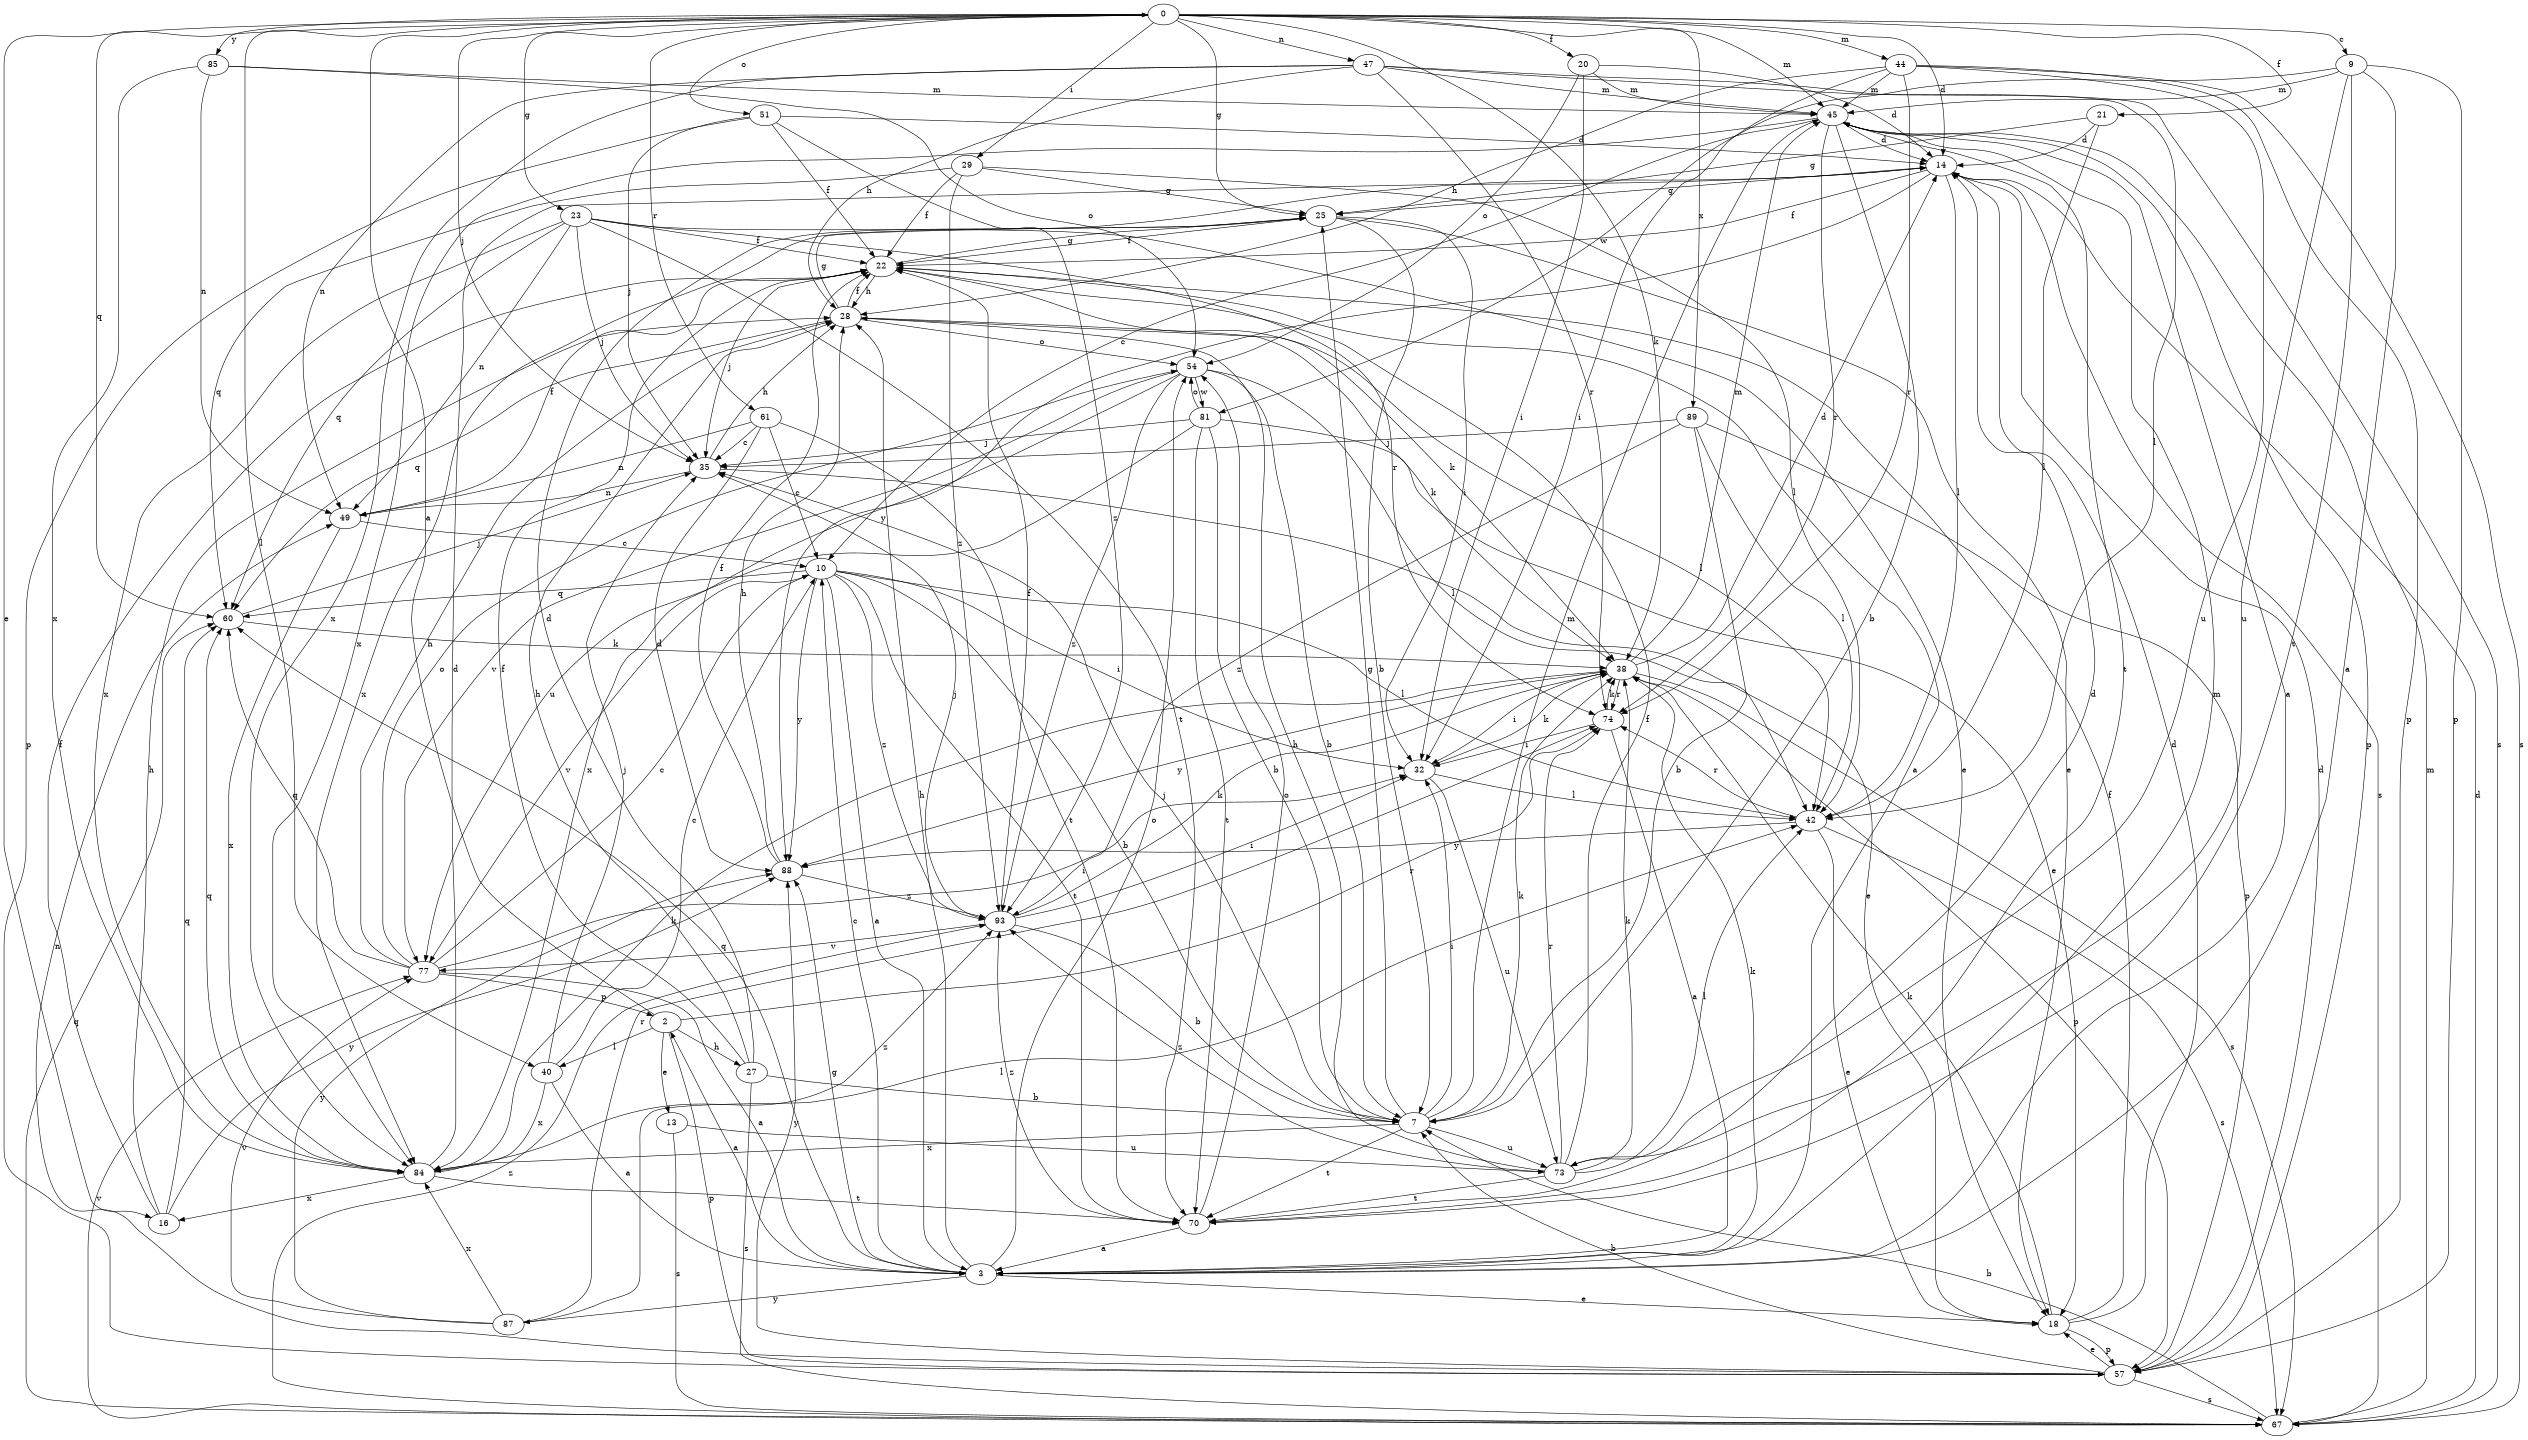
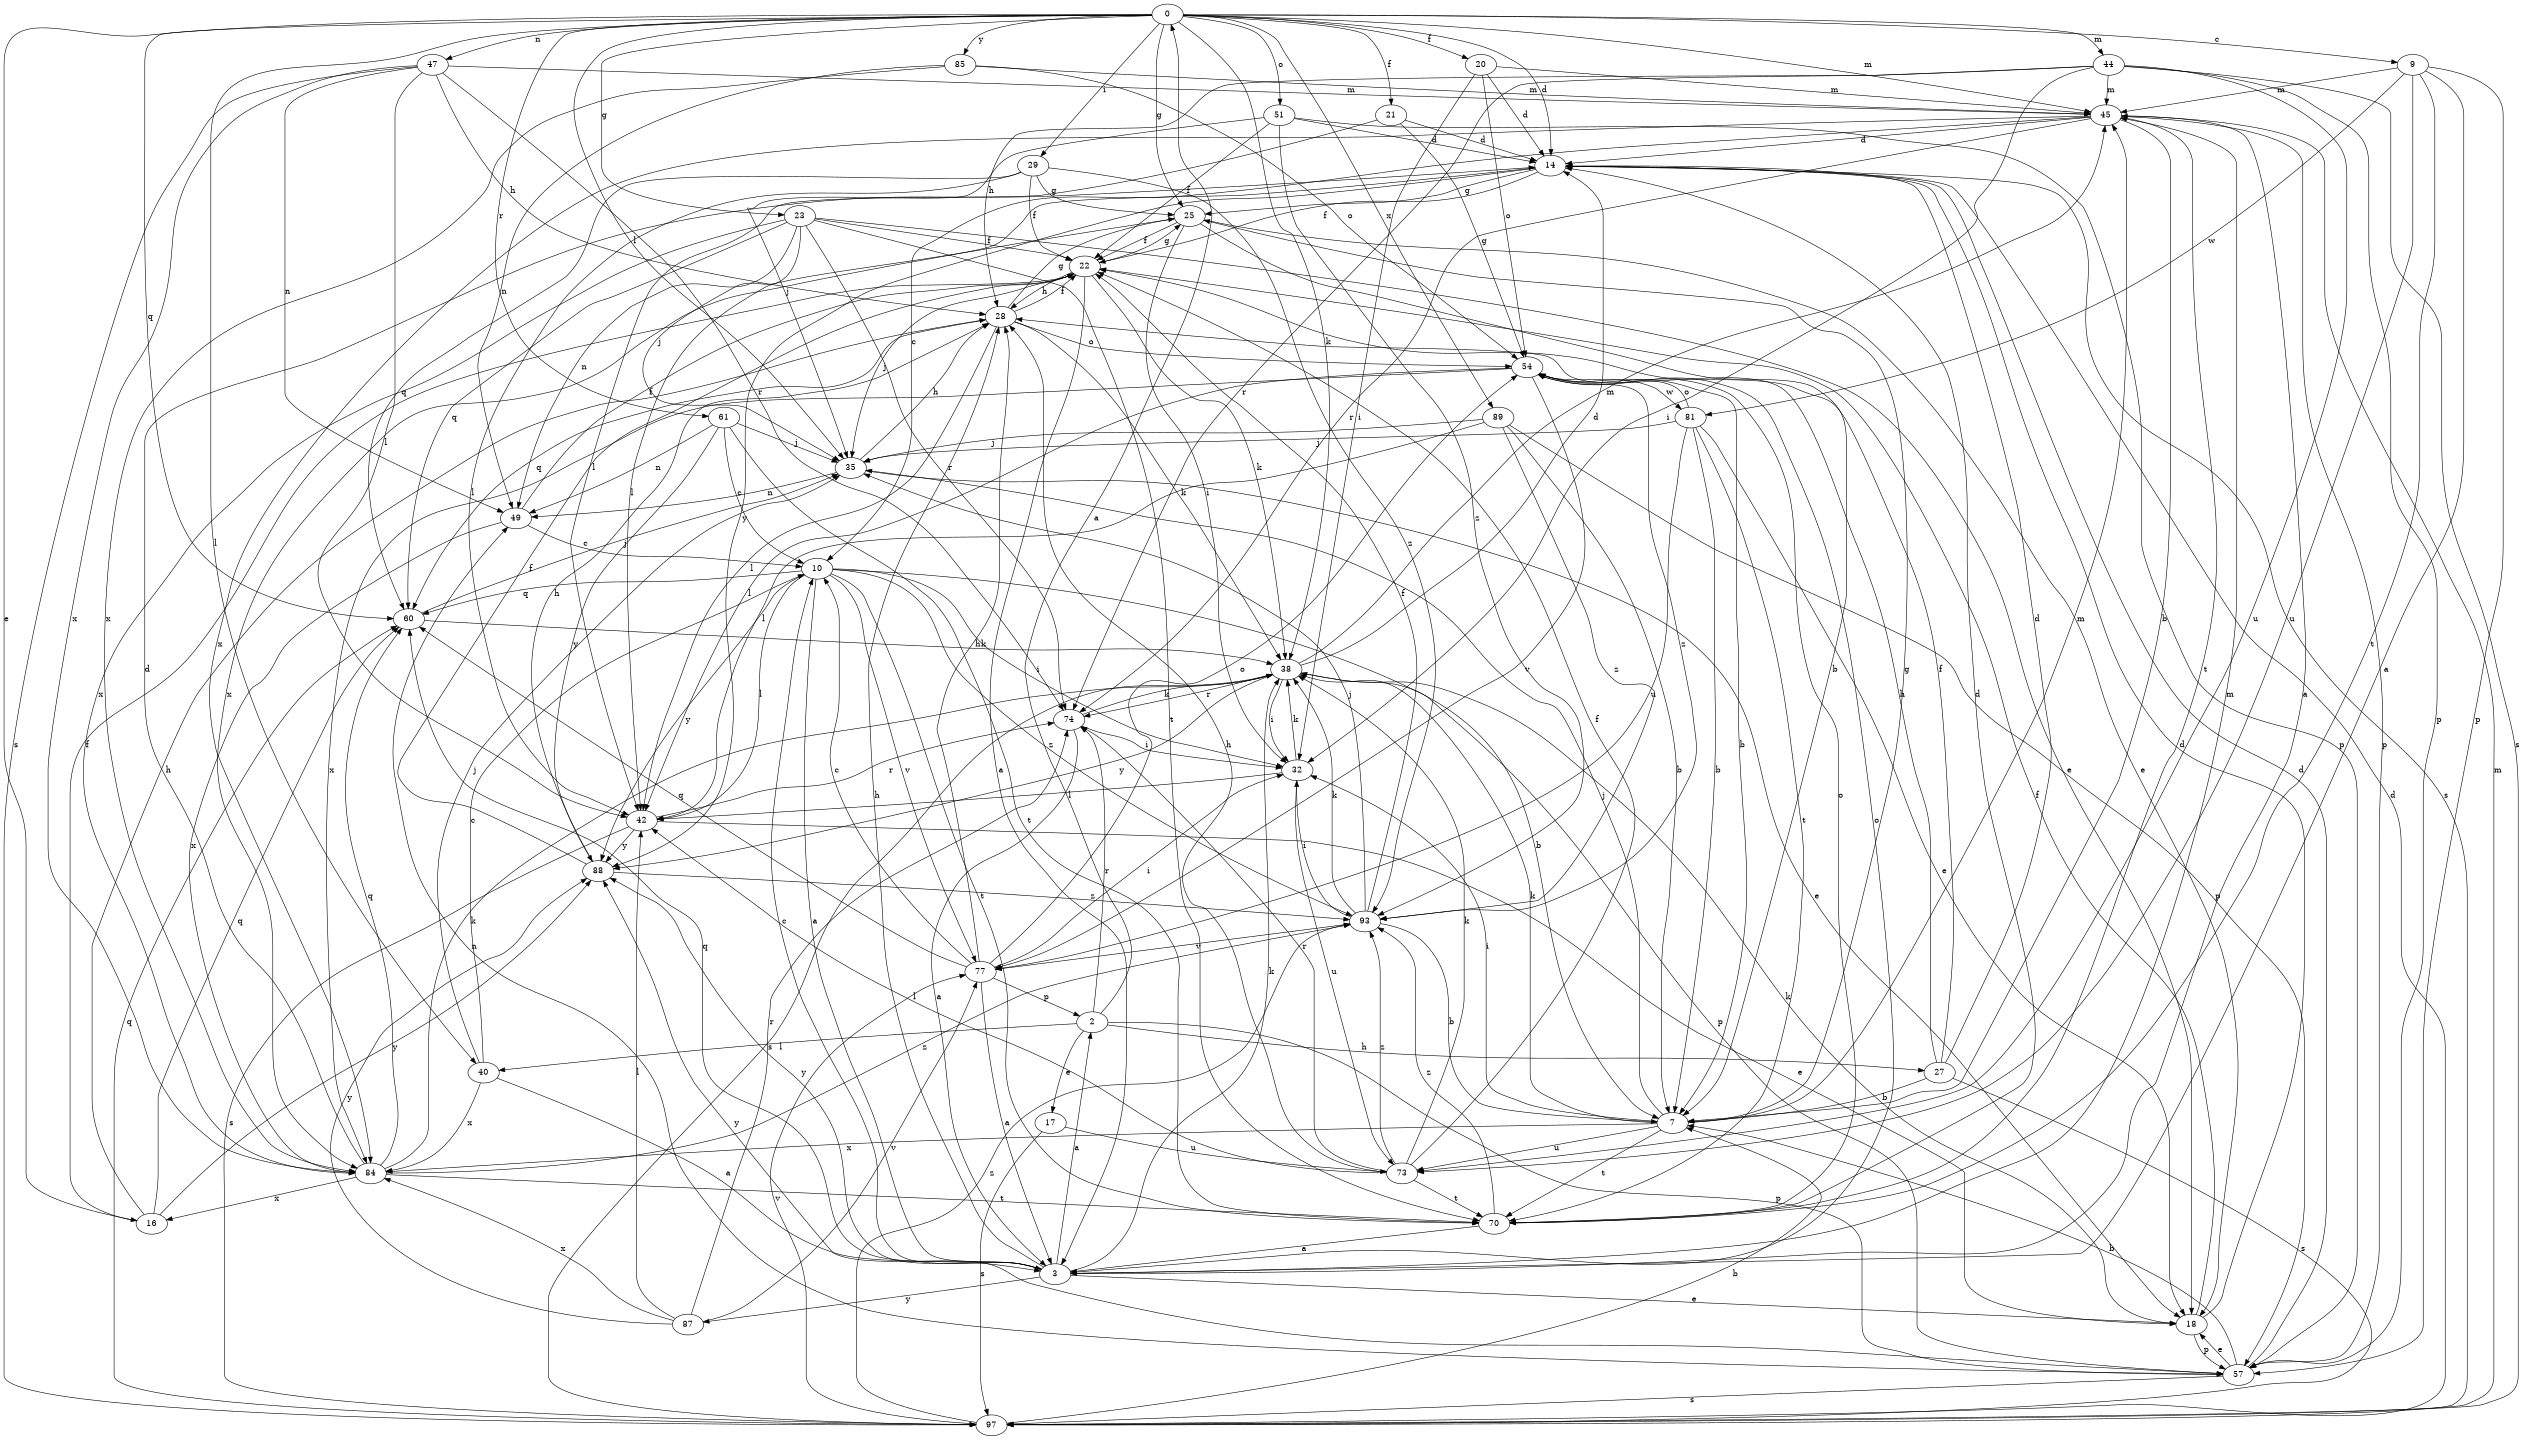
  strict digraph {
    0
    9
    14
    16
    20
    21
    23
    25
    29
    35
    38
    40
    44
    45
    47
    51
    60
    61
    n19 [label=89]
    85
    57
    3
    70
    73
    81
    88
    42
    22
-   67
+   67 [label=97]
    28
    54
    32
    n33 [label=74]
    18
    84
    49
    7
    93
    10
    2
-   17 [label=13]
+   17
    27
    87
    77
    0 -> 9 [label=c]
    0 -> 14 [label=d]
    0 -> 16 [label=e]
    0 -> 20 [label=f]
    0 -> 21 [label=f]
    0 -> 23 [label=g]
    0 -> 25 [label=g]
    0 -> 29 [label=i]
-   0 -> 35 [label=j]
+   0 -> 35 [label=l]
    0 -> 38 [label=k]
    0 -> 40 [label=l]
    0 -> 44 [label=m]
    0 -> 45 [label=m]
    0 -> 47 [label=n]
    0 -> 51 [label=o]
    0 -> 60 [label=q]
    0 -> 61 [label=r]
    0 -> n19 [label=x]
    0 -> 85 [label=y]
    9 -> 45 [label=m]
    9 -> 57 [label=p]
    9 -> 3 [label=a]
    9 -> 70 [label=t]
    9 -> 73 [label=u]
    9 -> 81 [label=w]
    14 -> 25 [label=g]
    14 -> 88 [label=y]
    14 -> 42 [label=l]
    14 -> 22 [label=f]
    14 -> 67 [label=s]
    16 -> 60 [label=q]
    16 -> 88 [label=y]
    16 -> 22 [label=f]
    16 -> 28 [label=h]
    20 -> 14 [label=d]
    20 -> 45 [label=m]
    20 -> 54 [label=o]
    20 -> 32 [label=i]
    21 -> 14 [label=d]
-   21 -> 25 [label=g]
+   21 -> 54 [label=g]
    21 -> 42 [label=l]
    23 -> 35 [label=j]
    23 -> 60 [label=q]
    23 -> 70 [label=t]
    23 -> 22 [label=f]
    23 -> n33 [label=r]
    23 -> 18 [label=e]
    23 -> 84 [label=x]
    23 -> 49 [label=n]
    25 -> 22 [label=f]
    25 -> 32 [label=i]
    25 -> 18 [label=e]
    25 -> 84 [label=x]
    25 -> 7 [label=b]
    29 -> 25 [label=g]
    29 -> 60 [label=q]
    29 -> 42 [label=l]
    29 -> 22 [label=f]
    29 -> 93 [label=z]
    35 -> 28 [label=h]
    35 -> 18 [label=e]
    35 -> 49 [label=n]
    38 -> 14 [label=d]
    38 -> 45 [label=m]
    38 -> 57 [label=p]
    38 -> 88 [label=y]
    38 -> 67 [label=s]
    38 -> 32 [label=i]
    38 -> n33 [label=r]
    40 -> 35 [label=j]
    40 -> 3 [label=a]
    40 -> 84 [label=x]
    40 -> 10 [label=c]
    44 -> 45 [label=m]
    44 -> 57 [label=p]
    44 -> 73 [label=u]
    44 -> 67 [label=s]
    44 -> 28 [label=h]
    44 -> 32 [label=i]
    44 -> n33 [label=r]
    45 -> 14 [label=d]
    45 -> 57 [label=p]
    45 -> 3 [label=a]
    45 -> 70 [label=t]
    45 -> n33 [label=r]
    45 -> 84 [label=x]
    45 -> 7 [label=b]
    45 -> 10 [label=c]
    47 -> 45 [label=m]
    47 -> 42 [label=l]
    47 -> 67 [label=s]
    47 -> 28 [label=h]
    47 -> n33 [label=r]
    47 -> 84 [label=x]
    47 -> 49 [label=n]
    51 -> 14 [label=d]
    51 -> 35 [label=j]
    51 -> 57 [label=p]
    51 -> 22 [label=f]
    51 -> 93 [label=z]
    60 -> 35 [label=j]
    60 -> 38 [label=k]
-   61 -> 35 [label=c]
+   61 -> 35 [label=j]
    61 -> 70 [label=t]
-   61 -> 88 [label=d]
+   61 -> 88 [label=y]
    61 -> 49 [label=n]
    61 -> 10 [label=c]
    n19 -> 35 [label=j]
    n19 -> 57 [label=p]
    n19 -> 42 [label=l]
    n19 -> 7 [label=b]
    n19 -> 93 [label=z]
    85 -> 45 [label=m]
    85 -> 54 [label=o]
    85 -> 84 [label=x]
    85 -> 49 [label=n]
    57 -> 14 [label=d]
    57 -> 88 [label=y]
    57 -> 67 [label=s]
    57 -> 18 [label=e]
    57 -> 49 [label=n]
    57 -> 7 [label=b]
    3 -> 38 [label=k]
    3 -> 45 [label=m]
    3 -> 60 [label=q]
-   3 -> 88 [label=g]
+   3 -> 88 [label=y]
    3 -> 28 [label=h]
    3 -> 54 [label=o]
    3 -> 18 [label=e]
    3 -> 10 [label=c]
    3 -> 2 [label=a]
    3 -> 87 [label=y]
    70 -> 14 [label=d]
    70 -> 3 [label=a]
    70 -> 54 [label=o]
    70 -> 93 [label=z]
    73 -> 38 [label=k]
    73 -> 70 [label=t]
    73 -> 42 [label=l]
    73 -> 22 [label=f]
    73 -> 28 [label=h]
    73 -> n33 [label=r]
    73 -> 93 [label=z]
    81 -> 35 [label=j]
    81 -> 70 [label=t]
    81 -> 54 [label=o]
    81 -> 18 [label=e]
    81 -> 7 [label=b]
    81 -> 77 [label=u]
    88 -> 22 [label=f]
    88 -> 28 [label=h]
    88 -> 93 [label=z]
    42 -> 88 [label=y]
    42 -> 67 [label=s]
    42 -> n33 [label=r]
    42 -> 18 [label=e]
    22 -> 25 [label=g]
    22 -> 35 [label=j]
    22 -> 38 [label=k]
    22 -> 3 [label=a]
    22 -> 28 [label=h]
    67 -> 14 [label=d]
    67 -> 45 [label=m]
    67 -> 60 [label=q]
    67 -> 7 [label=b]
    67 -> 93 [label=z]
    67 -> 77 [label=v]
    28 -> 25 [label=g]
    28 -> 38 [label=k]
    28 -> 60 [label=q]
    28 -> 42 [label=l]
    28 -> 22 [label=f]
    28 -> 54 [label=o]
    54 -> 81 [label=w]
    54 -> 42 [label=l]
    54 -> 84 [label=x]
    54 -> 7 [label=b]
    54 -> 93 [label=z]
    54 -> 77 [label=v]
    32 -> 38 [label=k]
    32 -> 73 [label=u]
    32 -> 42 [label=l]
    n33 -> 38 [label=k]
    n33 -> 3 [label=a]
    n33 -> 32 [label=i]
    18 -> 14 [label=d]
    18 -> 38 [label=k]
    18 -> 57 [label=p]
    18 -> 22 [label=f]
    84 -> 14 [label=d]
    84 -> 16 [label=x]
    84 -> 38 [label=k]
    84 -> 60 [label=q]
    84 -> 70 [label=t]
    84 -> 93 [label=z]
    49 -> 22 [label=f]
    49 -> 84 [label=x]
    49 -> 10 [label=c]
    7 -> 25 [label=g]
    7 -> 35 [label=j]
    7 -> 38 [label=k]
    7 -> 45 [label=m]
    7 -> 70 [label=t]
    7 -> 73 [label=u]
    7 -> 32 [label=i]
    7 -> 84 [label=x]
    93 -> 35 [label=j]
    93 -> 38 [label=k]
    93 -> 22 [label=f]
    93 -> 32 [label=i]
    93 -> 7 [label=b]
    93 -> 77 [label=v]
    10 -> 60 [label=q]
    10 -> 3 [label=a]
    10 -> 70 [label=t]
    10 -> 88 [label=y]
    10 -> 42 [label=l]
    10 -> 32 [label=i]
    10 -> 7 [label=b]
    10 -> 93 [label=z]
    10 -> 77 [label=v]
    2 -> 0 [label=a]
    2 -> 40 [label=l]
    2 -> 57 [label=p]
    2 -> n33 [label=r]
    2 -> 17 [label=e]
    2 -> 27 [label=h]
    17 -> 73 [label=u]
    17 -> 67 [label=s]
    27 -> 14 [label=d]
    27 -> 22 [label=f]
    27 -> 67 [label=s]
    27 -> 28 [label=h]
    27 -> 7 [label=b]
    87 -> 88 [label=y]
    87 -> 42 [label=l]
    87 -> n33 [label=r]
    87 -> 84 [label=x]
    87 -> 77 [label=v]
    77 -> 60 [label=q]
    77 -> 3 [label=a]
    77 -> 28 [label=h]
    77 -> 54 [label=o]
    77 -> 32 [label=i]
    77 -> 10 [label=c]
    77 -> 2 [label=p]
  }
